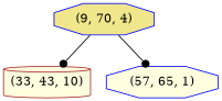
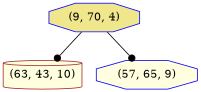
  digraph {
    node [color=blue fillcolor=lightyellow shape=octagon style=filled]
    edge [arrowhead=dot]
    "(9, 70, 4)" [fillcolor=khaki]
-   "(33, 43, 10)" [color=brown shape=cylinder]
-   "(57, 65, 9)" [label="(57, 65, 1)"]
+   "(33, 43, 10)" [color=brown shape=cylinder label="(63, 43, 10)"]
+   "(57, 65, 9)"
    "(9, 70, 4)" -> "(33, 43, 10)"
    "(9, 70, 4)" -> "(57, 65, 9)"
  }
